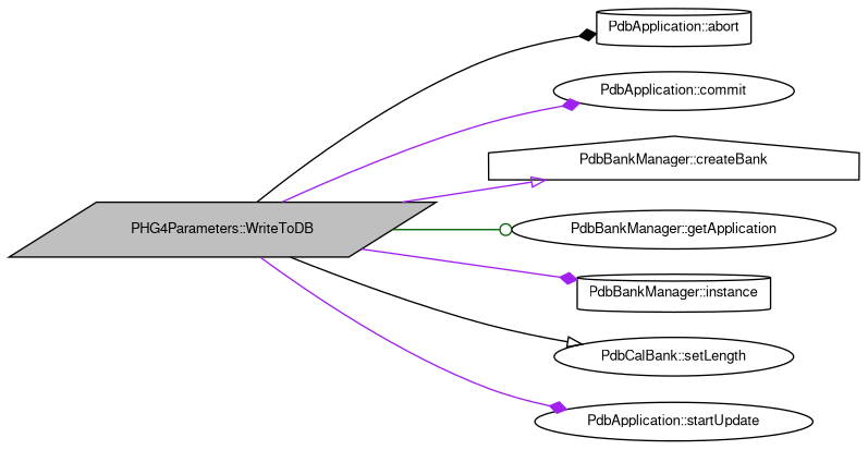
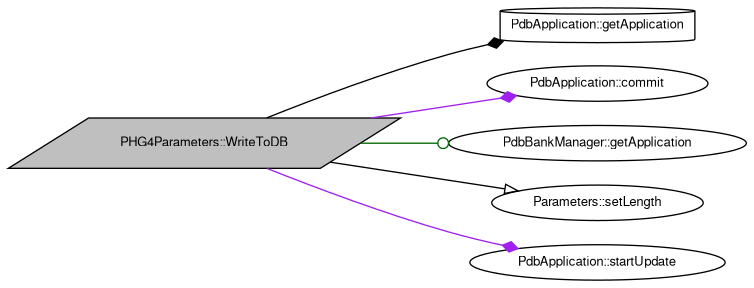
  digraph {
    rankdir=LR
    node [color=black fontname=FreeSans fontsize=10 shape=ellipse]
    edge [arrowhead=diamond color=purple fontname=FreeSans fontsize=10 labelfontname=FreeSans labelfontsize=10 style=solid]
    n1 [fillcolor=grey75 fontcolor=black height=0.2 label="PHG4Parameters::WriteToDB" shape=parallelogram style=filled width=0.4]
-   n2 [height=0.2 label="PdbApplication::abort" shape=cylinder width=0.4]
+   n2 [height=0.2 label="PdbApplication::getApplication" shape=cylinder width=0.4]
    n3 [height=0.2 label="PdbApplication::commit" width=0.4]
-   n4 [height=0.2 label="PdbBankManager::createBank" shape=house width=0.4]
    n5 [height=0.2 label="PdbBankManager::getApplication" width=0.4]
-   n6 [height=0.2 label="PdbBankManager::instance" shape=cylinder width=0.4]
-   n7 [height=0.2 label="PdbCalBank::setLength" width=0.4]
+   n7 [height=0.2 label="Parameters::setLength" width=0.4]
    n8 [height=0.2 label="PdbApplication::startUpdate" width=0.4]
    n1 -> n2 [color=black]
    n1 -> n3
-   n1 -> n4 [arrowhead=onormal]
    n1 -> n5 [arrowhead=odot color=darkgreen]
-   n1 -> n6
    n1 -> n7 [arrowhead=onormal color=black]
    n1 -> n8
  }
